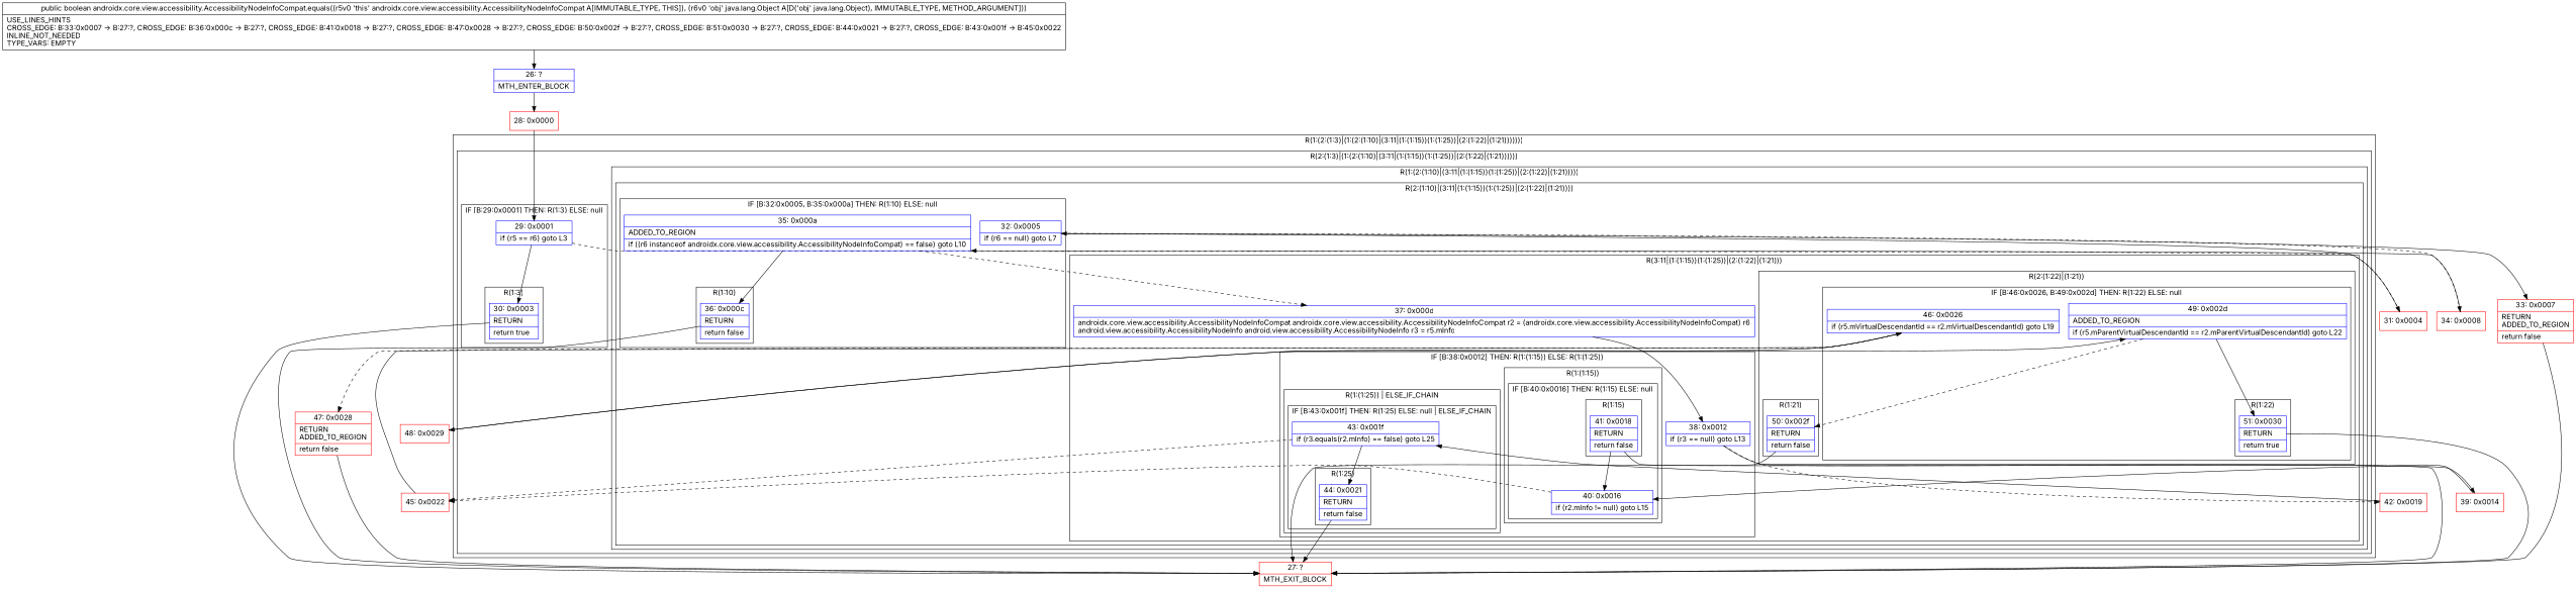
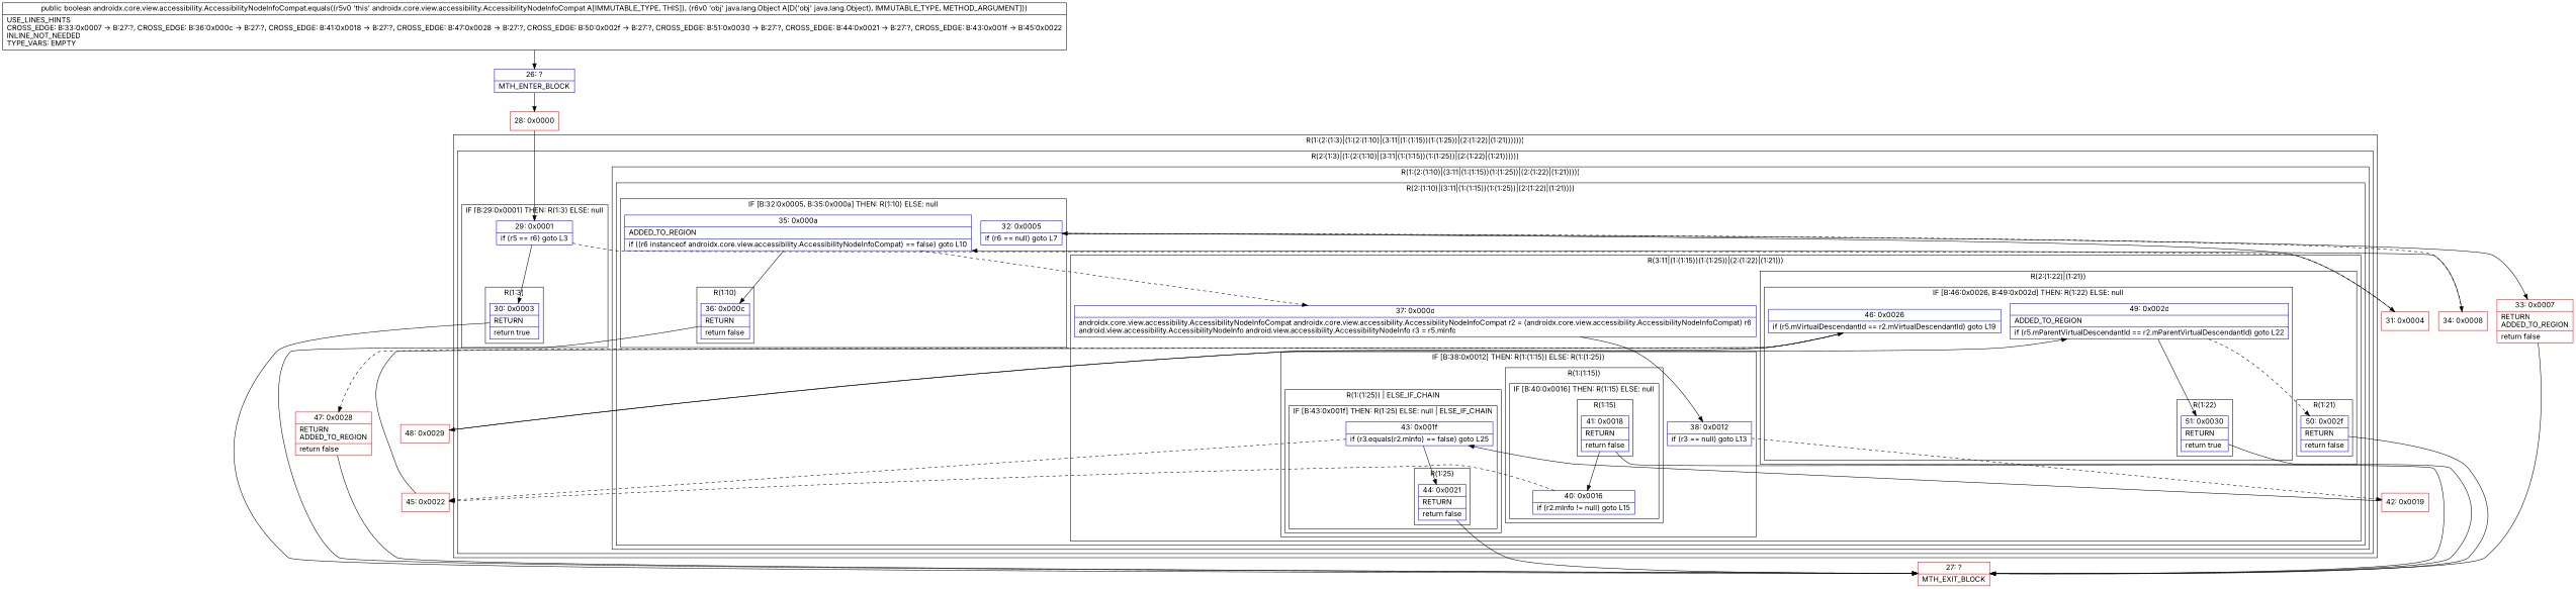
  digraph {
    fontname=Inter
    node [color=blue fontname=Inter shape=record]
    edge [fontname=Inter]
    n1 [label="{30\:\ 0x0003|RETURN\l|return true\l}"]
    n2 [label="{29\:\ 0x0001|if (r5 == r6) goto L3\l}"]
    n3 [label="{36\:\ 0x000c|RETURN\l|return false\l}"]
    n4 [label="{32\:\ 0x0005|if (r6 == null) goto L7\l}"]
    n5 [label="{35\:\ 0x000a|ADDED_TO_REGION\l|if ((r6 instanceof androidx.core.view.accessibility.AccessibilityNodeInfoCompat) == false) goto L10\l}"]
    n6 [label="{41\:\ 0x0018|RETURN\l|return false\l}"]
    n7 [label="{40\:\ 0x0016|if (r2.mInfo != null) goto L15\l}"]
    n8 [label="{44\:\ 0x0021|RETURN\l|return false\l}"]
    n9 [label="{43\:\ 0x001f|if (r3.equals(r2.mInfo) == false) goto L25\l}"]
    n10 [label="{38\:\ 0x0012|if (r3 == null) goto L13\l}"]
    n11 [label="{51\:\ 0x0030|RETURN\l|return true\l}"]
    n12 [label="{46\:\ 0x0026|if (r5.mVirtualDescendantId == r2.mVirtualDescendantId) goto L19\l}"]
    n13 [label="{49\:\ 0x002d|ADDED_TO_REGION\l|if (r5.mParentVirtualDescendantId == r2.mParentVirtualDescendantId) goto L22\l}"]
    n14 [label="{50\:\ 0x002f|RETURN\l|return false\l}"]
    n15 [label="{37\:\ 0x000d|androidx.core.view.accessibility.AccessibilityNodeInfoCompat androidx.core.view.accessibility.AccessibilityNodeInfoCompat r2 = (androidx.core.view.accessibility.AccessibilityNodeInfoCompat) r6\landroid.view.accessibility.AccessibilityNodeInfo android.view.accessibility.AccessibilityNodeInfo r3 = r5.mInfo\l}"]
    n16 [color=red label="{27\:\ ?|MTH_EXIT_BLOCK\l}"]
    n17 [color=red label="{31\:\ 0x0004}"]
    n18 [color=red label="{33\:\ 0x0007|RETURN\lADDED_TO_REGION\l|return false\l}"]
    n19 [color=red label="{34\:\ 0x0008}"]
    n20 [color=red label="{45\:\ 0x0022}"]
-   n21 [color=red label="{39\:\ 0x0014}"]
    n22 [color=red label="{42\:\ 0x0019}"]
    n23 [color=red label="{47\:\ 0x0028|RETURN\lADDED_TO_REGION\l|return false\l}"]
    n24 [color=red label="{48\:\ 0x0029}"]
    n25 [label="{26\:\ ?|MTH_ENTER_BLOCK\l}"]
    n26 [color=red label="{28\:\ 0x0000}"]
    n27 [label="{public boolean androidx.core.view.accessibility.AccessibilityNodeInfoCompat.equals((r5v0 'this' androidx.core.view.accessibility.AccessibilityNodeInfoCompat A[IMMUTABLE_TYPE, THIS]), (r6v0 'obj' java.lang.Object A[D('obj' java.lang.Object), IMMUTABLE_TYPE, METHOD_ARGUMENT]))  | USE_LINES_HINTS\lCROSS_EDGE: B:33:0x0007 \-\> B:27:?, CROSS_EDGE: B:36:0x000c \-\> B:27:?, CROSS_EDGE: B:41:0x0018 \-\> B:27:?, CROSS_EDGE: B:47:0x0028 \-\> B:27:?, CROSS_EDGE: B:50:0x002f \-\> B:27:?, CROSS_EDGE: B:51:0x0030 \-\> B:27:?, CROSS_EDGE: B:44:0x0021 \-\> B:27:?, CROSS_EDGE: B:43:0x001f \-\> B:45:0x0022\lINLINE_NOT_NEEDED\lTYPE_VARS: EMPTY\l}" color=""]
    subgraph cluster_1 {
      label="R(1:(2:(1:3)|(1:(2:(1:10)|(3:11|(1:(1:15))(1:(1:25))|(2:(1:22)|(1:21)))))))"
      subgraph cluster_2 {
        label="R(2:(1:3)|(1:(2:(1:10)|(3:11|(1:(1:15))(1:(1:25))|(2:(1:22)|(1:21))))))"
        subgraph cluster_3 {
          label="IF [B:29:0x0001] THEN: R(1:3) ELSE: null"
          n2
          subgraph cluster_4 {
            label="R(1:3)"
            n1
          }
        }
        subgraph cluster_5 {
          label="R(1:(2:(1:10)|(3:11|(1:(1:15))(1:(1:25))|(2:(1:22)|(1:21)))))"
          subgraph cluster_6 {
            label="R(2:(1:10)|(3:11|(1:(1:15))(1:(1:25))|(2:(1:22)|(1:21))))"
            subgraph cluster_7 {
              label="IF [B:32:0x0005, B:35:0x000a] THEN: R(1:10) ELSE: null"
              n4
              n5
              subgraph cluster_8 {
                label="R(1:10)"
                n3
              }
            }
            subgraph cluster_9 {
              label="R(3:11|(1:(1:15))(1:(1:25))|(2:(1:22)|(1:21)))"
              n15
              subgraph cluster_10 {
                label="IF [B:38:0x0012] THEN: R(1:(1:15)) ELSE: R(1:(1:25))"
                n10
                subgraph cluster_11 {
                  label="R(1:(1:15))"
                  subgraph cluster_12 {
                    label="IF [B:40:0x0016] THEN: R(1:15) ELSE: null"
                    n7
                    subgraph cluster_13 {
                      label="R(1:15)"
                      n6
                    }
                  }
                }
                subgraph cluster_14 {
                  label="R(1:(1:25)) | ELSE_IF_CHAIN\l"
                  subgraph cluster_15 {
                    label="IF [B:43:0x001f] THEN: R(1:25) ELSE: null | ELSE_IF_CHAIN\l"
                    n9
                    subgraph cluster_16 {
                      label="R(1:25)"
                      n8
                    }
                  }
                }
              }
              subgraph cluster_17 {
                label="R(2:(1:22)|(1:21))"
                subgraph cluster_18 {
                  label="IF [B:46:0x0026, B:49:0x002d] THEN: R(1:22) ELSE: null"
                  n12
                  n13
                  subgraph cluster_19 {
                    label="R(1:22)"
                    n11
                  }
                }
                subgraph cluster_20 {
                  label="R(1:21)"
                  n14
                }
              }
            }
          }
        }
      }
    }
    n1 -> n16
    n2 -> n1
    n2 -> n17 [style=dashed]
    n3 -> n16
    n4 -> n18
    n4 -> n19 [style=dashed]
    n5 -> n3
    n5 -> n15 [style=dashed]
    n6 -> n7
    n6 -> n16
    n7 -> n20 [style=dashed]
    n8 -> n16
    n9 -> n8
    n9 -> n20 [style=dashed]
-   n10 -> n21
    n10 -> n22 [style=dashed]
    n11 -> n16
    n12 -> n23 [style=dashed]
    n12 -> n24
    n13 -> n11
    n13 -> n14 [style=dashed]
    n14 -> n16
    n15 -> n10
    n17 -> n4
    n18 -> n16
    n19 -> n5
    n20 -> n12
-   n21 -> n7
    n22 -> n9
    n23 -> n16
    n24 -> n13
    n25 -> n26
    n26 -> n2
    n27 -> n25
  }
